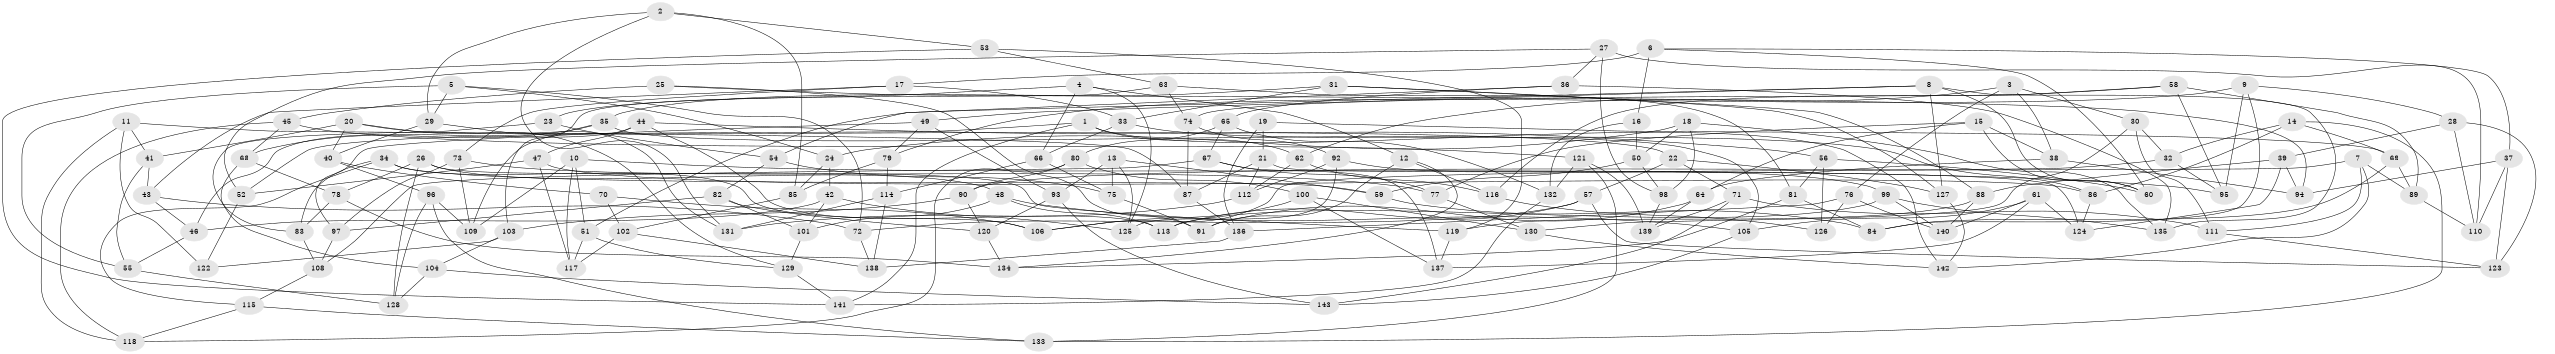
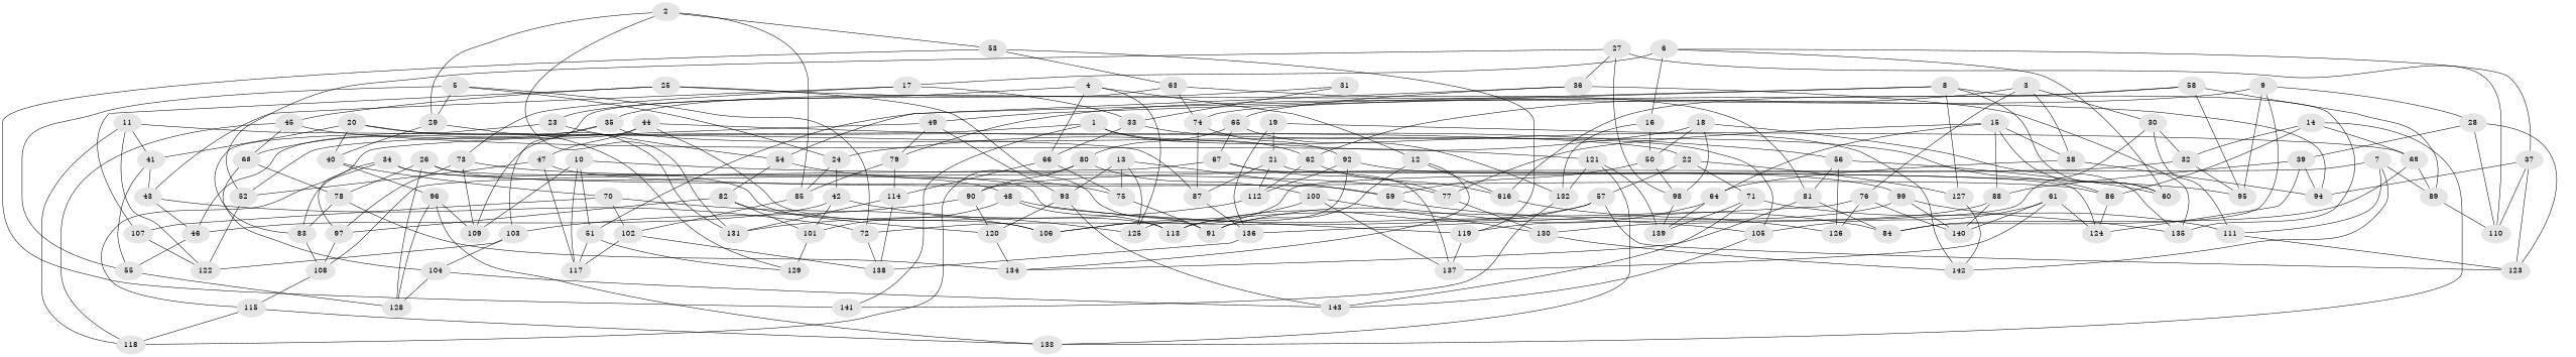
  graph {
    node [color=gray90 style=filled]
    1
    52
    62
    141
    142
    122
-   116
+   116 [label=616]
    112
    2
    29
    53
    85
    131
    40
    119
    63
    102
    3
    30
    38
    76
    111
    32
    130
    64
    94
    136
    126
    140
    4
    12
    23
    66
    125
    91
    134
    54
    83
    75
    114
    5
    24
    55
    72
    42
    128
    138
    6
    16
    17
    37
    60
    50
    132
    33
    43
    73
    110
    123
    7
    89
    106
    8
    49
    51
    127
    135
    79
    93
    97
    117
    129
    9
    28
    84
    95
    39
    10
    109
    11
    41
    87
    118
    13
    59
    143
    120
    14
    69
    86
    133
    90
    124
    15
    77
    139
    19
    21
    98
    46
    18
    20
    22
    57
    71
    70
    96
    113
    82
    108
    101
    25
    45
+   107
    68
    121
    26
    48
    78
    105
    137
    27
    36
    65
    88
    31
    35
    103
    34
    115
    104
    67
    80
    44
    47
    56
    81
    74
    58
    92
    61
    100
    99
    1 -- 52
    1 -- 62
    1 -- 141
    1 -- 142
    52 -- 122
    62 -- 116
    62 -- 112
    116 -- 126
    112 -- 131
    2 -- 29
    2 -- 53
    2 -- 85
    2 -- 131
    29 -- 131
    29 -- 40
    53 -- 141
    53 -- 119
    53 -- 63
    85 -- 102
    40 -- 70
    40 -- 96
    119 -- 137
    63 -- 103
    63 -- 81
    63 -- 74
    102 -- 138
    102 -- 117
    3 -- 62
    3 -- 30
    3 -- 38
    3 -- 76
    30 -- 111
    30 -- 32
    30 -- 130
    38 -- 64
    38 -- 94
    76 -- 136
    76 -- 126
    76 -- 140
    111 -- 123
    32 -- 95
    32 -- 90
    130 -- 142
    64 -- 91
    64 -- 139
    136 -- 138
    4 -- 12
    4 -- 23
    4 -- 66
    4 -- 125
    12 -- 116
    12 -- 91
    12 -- 134
    23 -- 54
    23 -- 83
    66 -- 75
    66 -- 114
    54 -- 75
    54 -- 82
    83 -- 108
    75 -- 91
    114 -- 131
    114 -- 138
    5 -- 29
    5 -- 24
    5 -- 55
    5 -- 72
    24 -- 85
    24 -- 42
    55 -- 128
    72 -- 138
    42 -- 125
    42 -- 46
    42 -- 101
    6 -- 16
    6 -- 17
    6 -- 37
    6 -- 60
    16 -- 50
    16 -- 132
    17 -- 33
    17 -- 43
    17 -- 73
    37 -- 94
    37 -- 110
    37 -- 123
    50 -- 59
    50 -- 98
    132 -- 141
    33 -- 66
    33 -- 86
    43 -- 72
    43 -- 46
    73 -- 97
    73 -- 109
    73 -- 77
    7 -- 142
    7 -- 111
    7 -- 89
    7 -- 106
    89 -- 110
    8 -- 60
    8 -- 49
    8 -- 51
    8 -- 127
    8 -- 135
    49 -- 79
    49 -- 93
    49 -- 97
    51 -- 117
    51 -- 129
    127 -- 142
    79 -- 85
    79 -- 114
    93 -- 143
    93 -- 120
    97 -- 108
-   129 -- 141
    9 -- 79
    9 -- 28
    9 -- 84
    9 -- 95
    28 -- 110
    28 -- 123
    28 -- 39
    39 -- 94
    39 -- 124
    39 -- 88
    10 -- 51
    10 -- 117
    10 -- 95
    10 -- 109
    11 -- 122
    11 -- 41
    11 -- 87
    11 -- 118
    41 -- 55
    41 -- 43
    87 -- 136
    13 -- 125
    13 -- 75
    13 -- 93
    13 -- 59
    59 -- 84
    120 -- 134
    14 -- 32
    14 -- 69
    14 -- 86
    14 -- 133
    69 -- 89
    69 -- 84
    86 -- 124
    90 -- 120
    90 -- 103
    15 -- 38
    15 -- 64
    15 -- 60
    15 -- 77
    77 -- 130
    19 -- 136
    19 -- 69
    19 -- 21
    21 -- 112
    21 -- 87
    21 -- 124
    98 -- 139
    46 -- 55
    18 -- 24
    18 -- 50
    18 -- 135
    18 -- 98
    20 -- 40
    20 -- 129
    20 -- 41
    20 -- 22
    22 -- 127
    22 -- 57
    22 -- 71
    57 -- 72
    57 -- 123
    57 -- 113
    71 -- 111
    71 -- 143
    71 -- 139
    70 -- 102
    70 -- 106
+   70 -- 107
    96 -- 128
    96 -- 109
    96 -- 133
    82 -- 97
    82 -- 120
    82 -- 101
    108 -- 115
    101 -- 129
    25 -- 94
    25 -- 91
    25 -- 45
+   25 -- 107
    45 -- 118
    45 -- 68
    45 -- 121
+   107 -- 122
    68 -- 78
    68 -- 104
    121 -- 132
    121 -- 133
    121 -- 139
    26 -- 119
    26 -- 128
    26 -- 48
    26 -- 78
    48 -- 113
    48 -- 101
    48 -- 105
    78 -- 134
    78 -- 83
    105 -- 143
    27 -- 52
    27 -- 110
    27 -- 98
    27 -- 36
    36 -- 54
    36 -- 135
    36 -- 65
    65 -- 132
    65 -- 67
    65 -- 80
    88 -- 119
    88 -- 140
    31 -- 33
-   31 -- 127
-   31 -- 88
+   15 -- 88
    31 -- 35
    35 -- 109
    35 -- 68
    35 -- 105
    103 -- 122
    103 -- 104
    34 -- 83
    34 -- 106
    34 -- 59
    34 -- 115
    115 -- 118
    115 -- 133
    104 -- 128
    104 -- 143
    67 -- 77
    67 -- 108
    67 -- 137
    80 -- 118
    80 -- 90
    80 -- 100
    44 -- 46
    44 -- 113
    44 -- 47
    44 -- 56
    47 -- 52
    47 -- 117
    47 -- 86
    56 -- 126
    56 -- 60
    56 -- 81
    81 -- 134
    81 -- 84
    74 -- 87
    74 -- 92
    58 -- 116
    58 -- 89
    58 -- 95
    58 -- 74
    92 -- 112
    92 -- 125
    92 -- 99
    61 -- 140
    61 -- 124
    61 -- 105
    61 -- 137
    100 -- 130
    100 -- 106
    100 -- 137
    99 -- 140
    99 -- 135
    99 -- 113
  }
